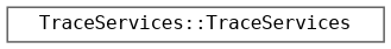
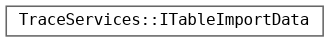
  digraph {
    rankdir=LR
    fontname="DejaVu Sans Mono"
-   n1 [color=grey40 fillcolor=white fontname="DejaVu Sans Mono" fontsize=10 height=0.2 label="TraceServices::TraceServices" shape=box style=filled width=0.4]
+   n1 [color=grey40 fillcolor=white fontname="DejaVu Sans Mono" fontsize=10 height=0.2 label="TraceServices::ITableImportData" shape=box style=filled width=0.4]
  }
